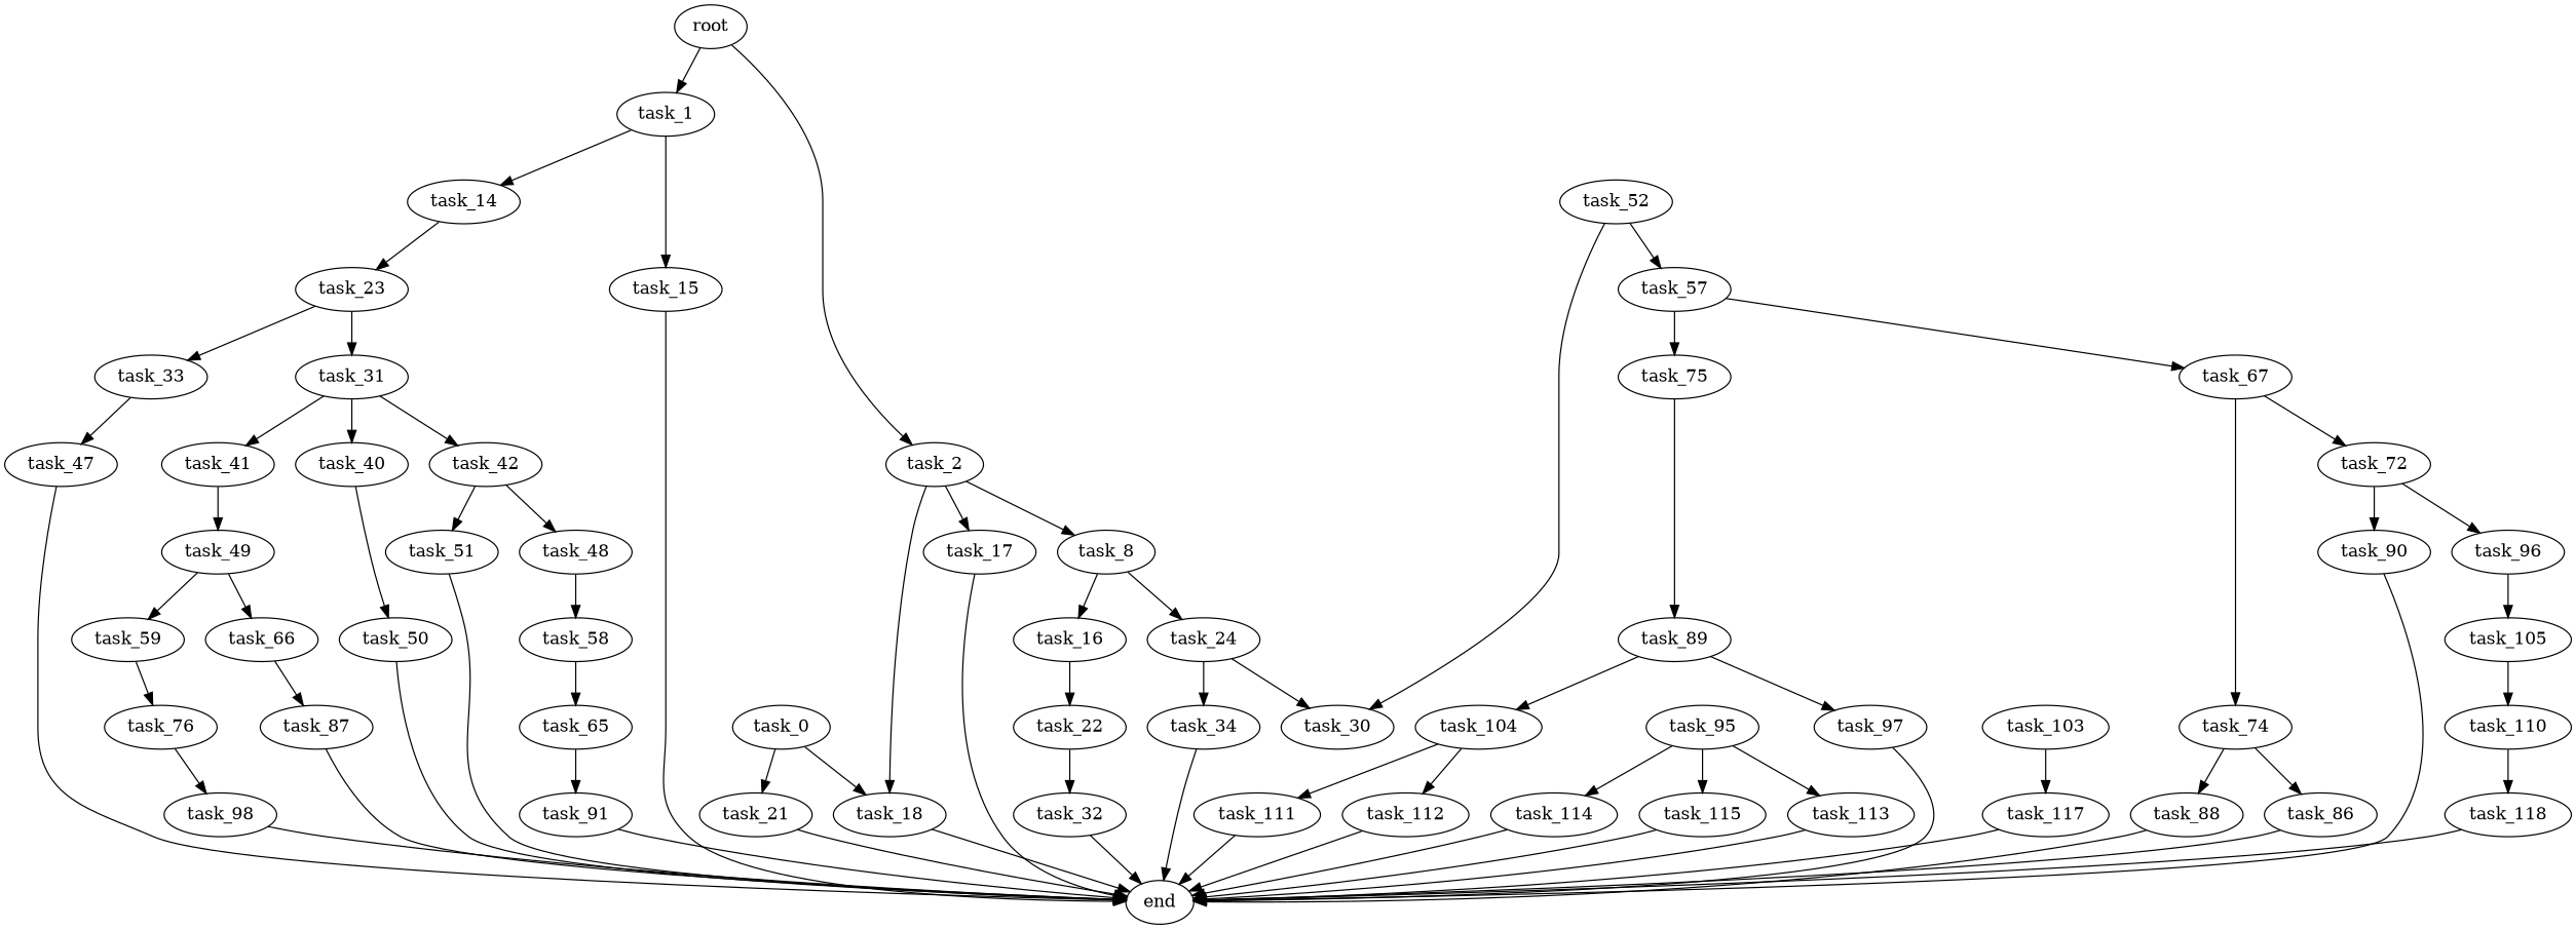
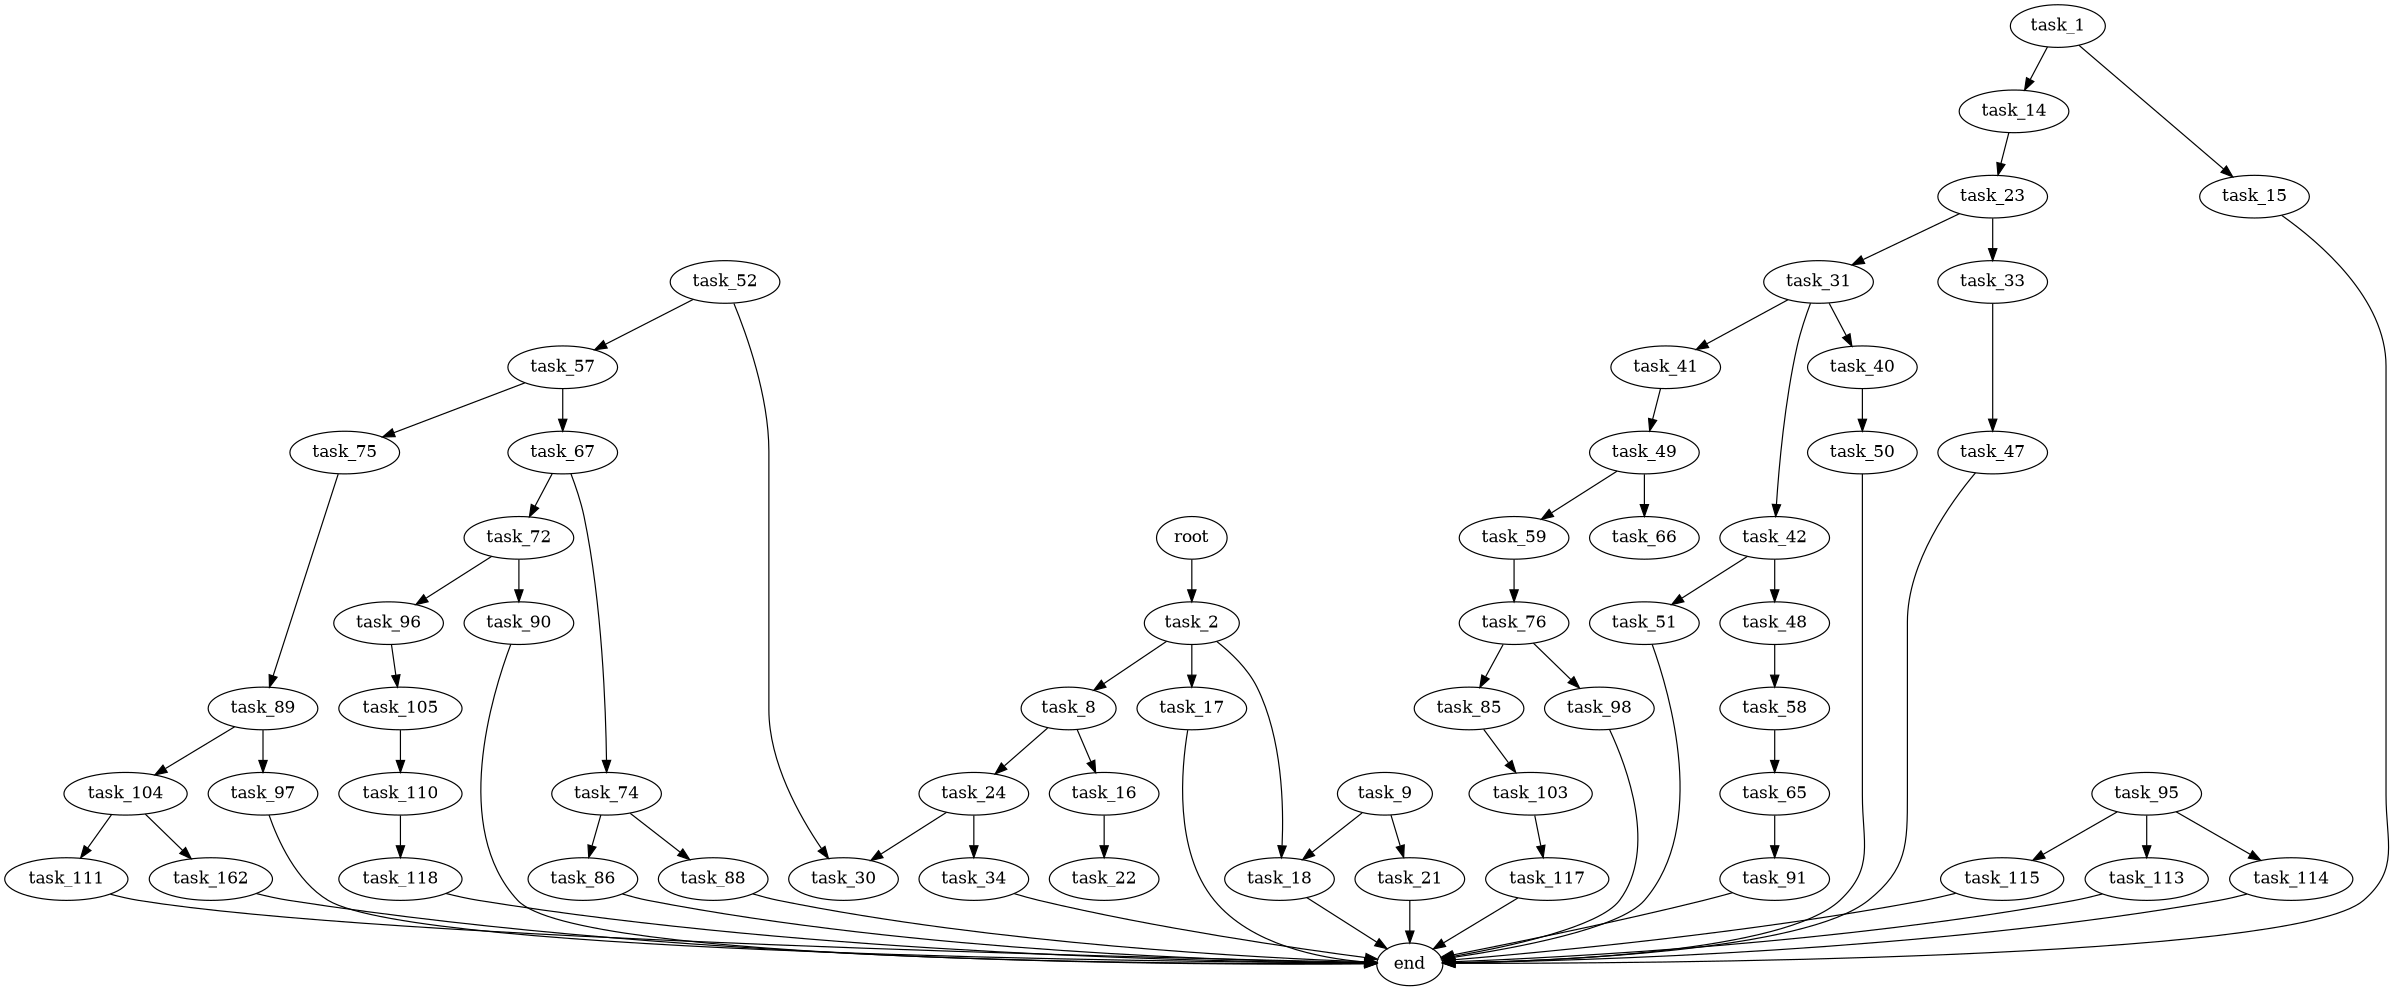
  digraph {
    root
    task_1
    task_2
    task_14
    task_15
    task_8
    task_17
    task_18
    task_23
    end
    task_16
    task_24
-   task_9 [label=task_0]
+   task_9
    task_21
    task_22
    task_30
    task_34
    task_31
    task_33
-   task_32
    task_40
    task_41
    task_42
    task_47
    task_52
    task_57
    task_50
    task_49
    task_48
    task_51
    task_59
    task_66
    task_58
    task_65
    task_76
-   task_87
    task_67
    task_75
    task_72
    task_74
    task_89
    task_91
+   task_85
    task_98
    task_90
    task_96
    task_86
    task_88
    task_105
    task_95
    task_113
    task_114
    task_115
    task_97
    task_104
    task_103
    task_117
    task_111
-   task_112
+   task_112 [label=task_162]
    task_110
    task_118
-   root -> task_1
    root -> task_2
    task_1 -> task_14
    task_1 -> task_15
    task_2 -> task_8
    task_2 -> task_17
    task_2 -> task_18
    task_14 -> task_23
    task_15 -> end
    task_8 -> task_16
    task_8 -> task_24
    task_17 -> end
    task_18 -> end
    task_23 -> task_31
    task_23 -> task_33
    task_16 -> task_22
    task_24 -> task_30
    task_24 -> task_34
    task_9 -> task_18
    task_9 -> task_21
    task_21 -> end
-   task_22 -> task_32
    task_34 -> end
    task_31 -> task_40
    task_31 -> task_41
    task_31 -> task_42
    task_33 -> task_47
-   task_32 -> end
    task_40 -> task_50
    task_41 -> task_49
    task_42 -> task_48
    task_42 -> task_51
    task_47 -> end
    task_52 -> task_30
    task_52 -> task_57
    task_57 -> task_67
    task_57 -> task_75
    task_50 -> end
    task_49 -> task_59
    task_49 -> task_66
    task_48 -> task_58
    task_51 -> end
    task_59 -> task_76
-   task_66 -> task_87
    task_58 -> task_65
    task_65 -> task_91
+   task_76 -> task_85
    task_76 -> task_98
-   task_87 -> end
    task_67 -> task_72
    task_67 -> task_74
    task_75 -> task_89
    task_72 -> task_90
    task_72 -> task_96
    task_74 -> task_86
    task_74 -> task_88
    task_89 -> task_97
    task_89 -> task_104
    task_91 -> end
+   task_85 -> task_103
    task_98 -> end
    task_90 -> end
    task_96 -> task_105
    task_86 -> end
    task_88 -> end
    task_105 -> task_110
    task_95 -> task_113
    task_95 -> task_114
    task_95 -> task_115
    task_113 -> end
    task_114 -> end
    task_115 -> end
    task_97 -> end
    task_104 -> task_111
    task_104 -> task_112
    task_103 -> task_117
    task_117 -> end
    task_111 -> end
    task_112 -> end
    task_110 -> task_118
    task_118 -> end
  }
